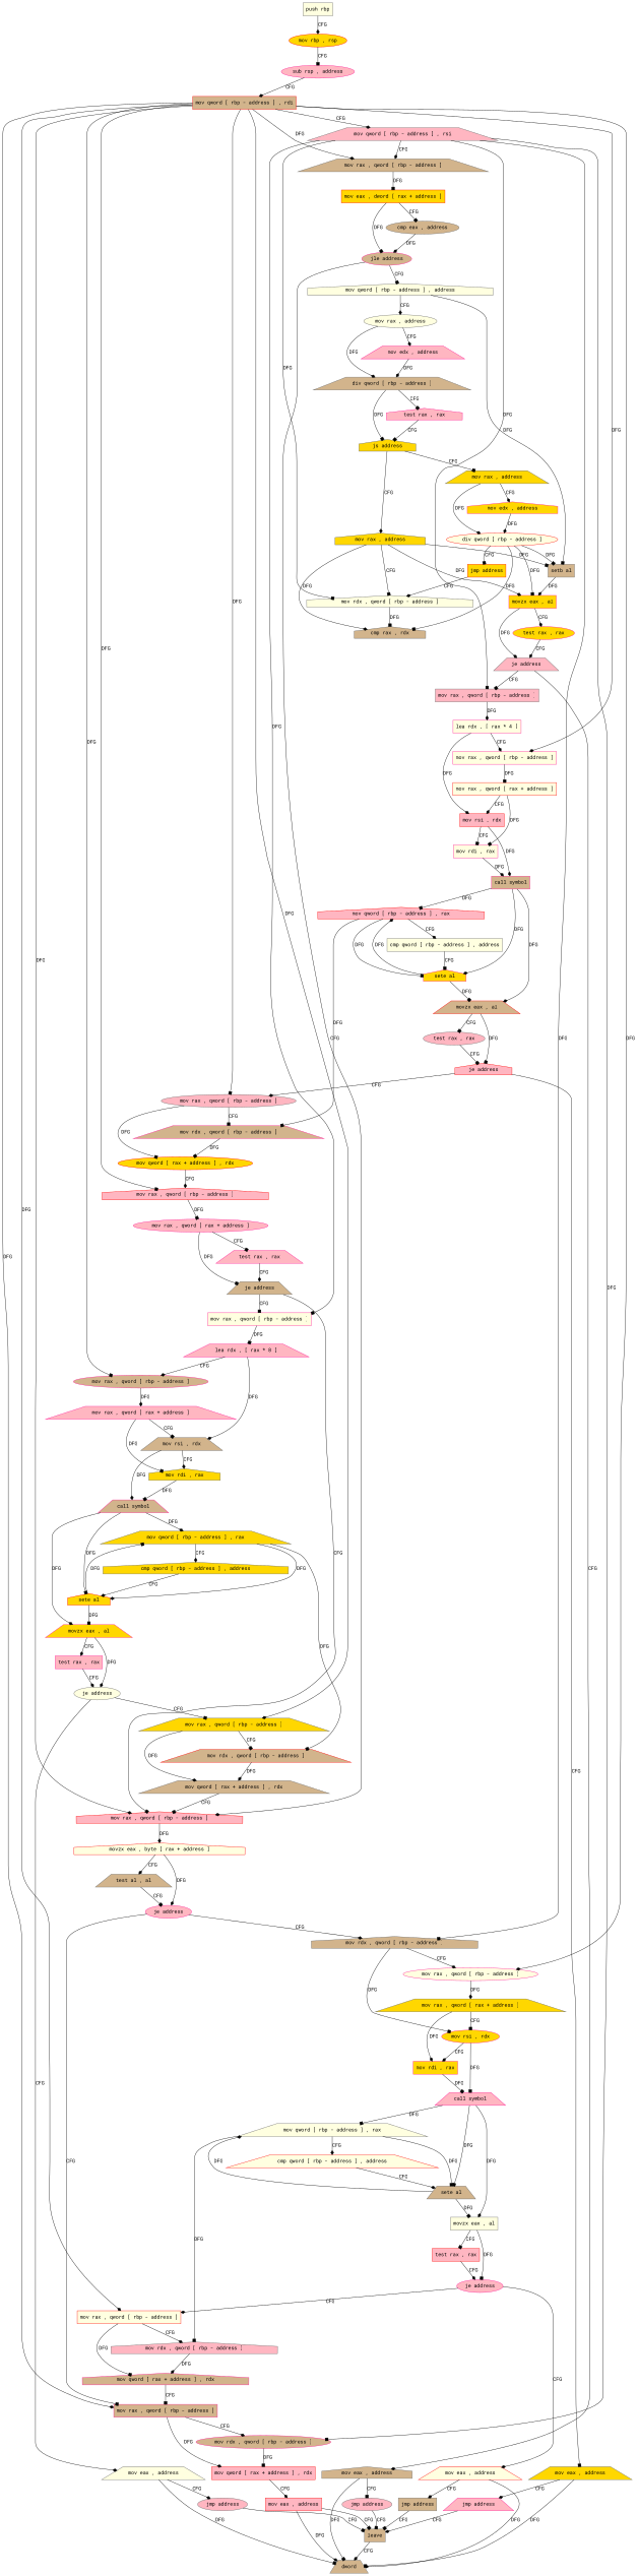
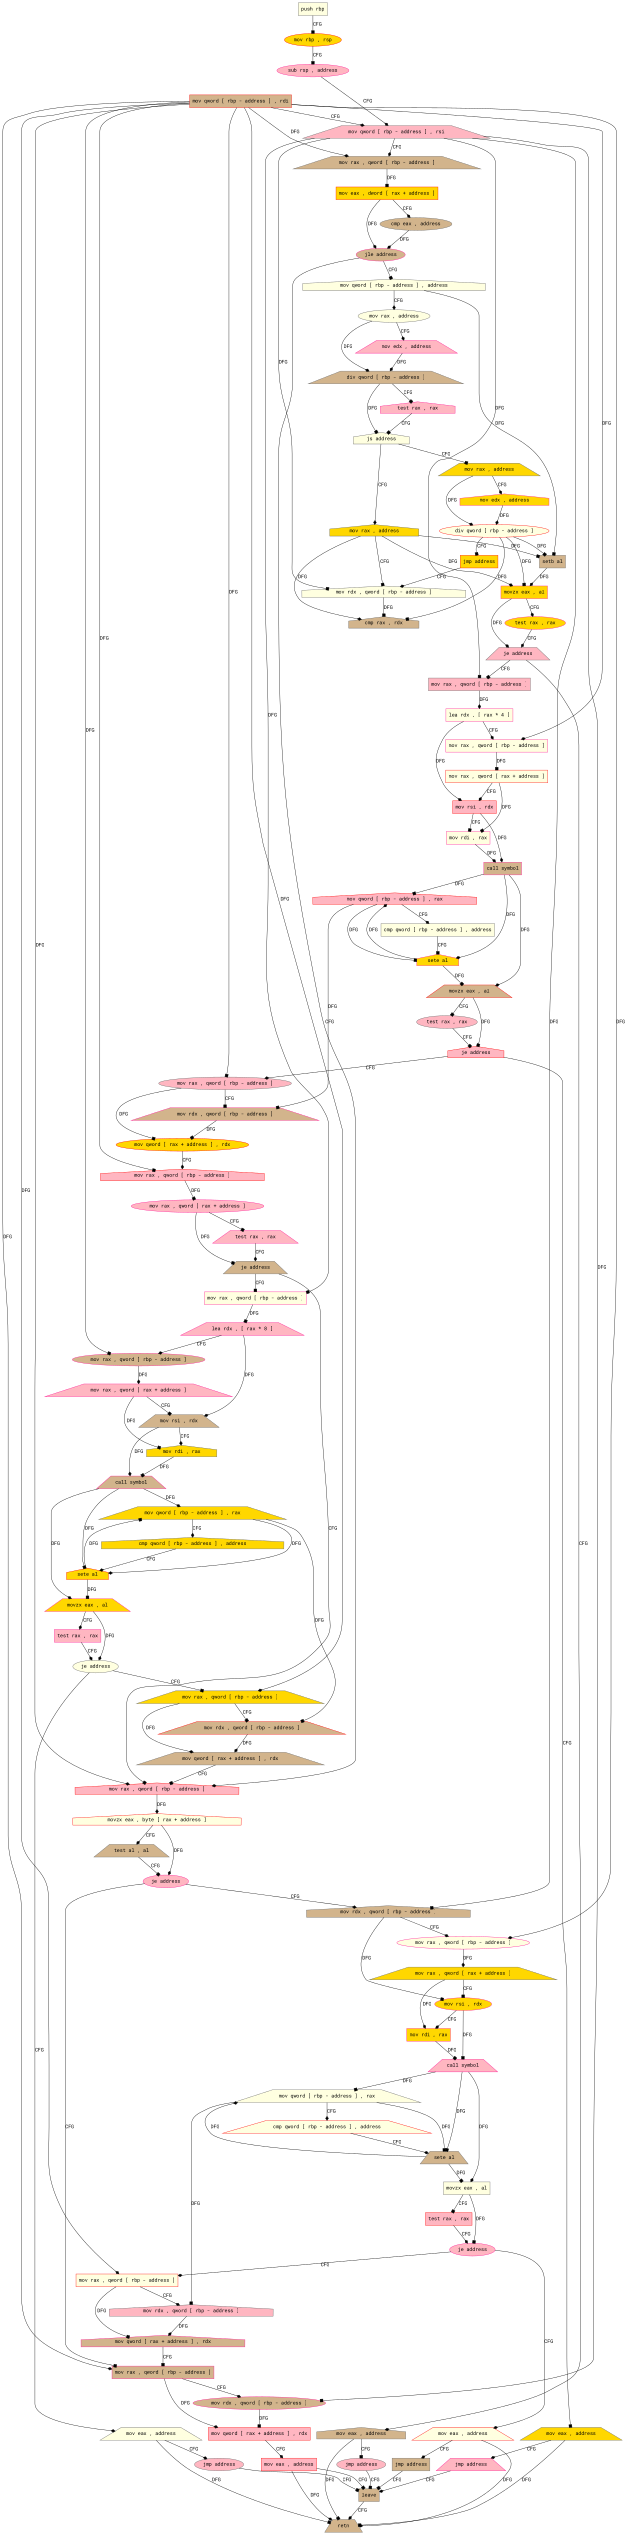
  digraph {
    fontname="Roboto Mono"
    node [color=gray40 fillcolor=lightpink fontname="Roboto Mono" shape=trapezium style=filled]
    edge [arrowhead=diamond fontname="Roboto Mono"]
    n1 [fillcolor=lightyellow label="push rbp" shape=box]
    n2 [color=red fillcolor=gold label="mov rbp , rsp" shape=ellipse]
    n3 [color=deeppink label="sub rsp , address" shape=ellipse]
    n4 [color=red fillcolor=tan label="mov qword [ rbp - address ] , rdi" shape=box]
    n5 [label="mov qword [ rbp - address ] , rsi"]
    n6 [fillcolor=tan label="mov rax , qword [ rbp - address ]"]
    n7 [color=red label="mov rax , qword [ rbp - address ]" shape=house]
    n8 [color=deeppink fillcolor=tan label="mov rax , qword [ rbp - address ]" shape=box]
    n9 [color=deeppink fillcolor=lightyellow label="mov rax , qword [ rbp - address ]" shape=ellipse]
    n10 [color=red fillcolor=lightyellow label="mov rax , qword [ rbp - address ]" shape=box]
    n11 [color=deeppink fillcolor=lightyellow label="mov rax , qword [ rbp - address ]" shape=box]
    n12 [label="mov rax , qword [ rbp - address ]" shape=ellipse]
    n13 [color=red label="mov rax , qword [ rbp - address ]" shape=house]
    n14 [color=deeppink fillcolor=tan label="mov rax , qword [ rbp - address ]" shape=ellipse]
    n15 [fillcolor=gold label="mov rax , qword [ rbp - address ]"]
    n16 [fillcolor=tan label="mov rdx , qword [ rbp - address ]" shape=house]
    n17 [color=deeppink fillcolor=tan label="mov rdx , qword [ rbp - address ]" shape=ellipse]
    n18 [fillcolor=lightyellow label="mov rdx , qword [ rbp - address ]" shape=house]
    n19 [label="mov rax , qword [ rbp - address ]" shape=box]
    n20 [color=deeppink fillcolor=lightyellow label="mov rax , qword [ rbp - address ]" shape=box]
    n21 [color=red fillcolor=gold label="mov eax , dword [ rax + address ]" shape=box]
    n22 [color=red fillcolor=lightyellow label="movzx eax , byte [ rax + address ]" shape=house]
    n23 [color=red label="mov qword [ rax + address ] , rdx" shape=box]
    n24 [fillcolor=gold label="mov rax , qword [ rax + address ]"]
    n25 [label="mov rdx , qword [ rbp - address ]" shape=house]
    n26 [color=deeppink fillcolor=tan label="mov qword [ rax + address ] , rdx" shape=house]
    n27 [color=red fillcolor=lightyellow label="mov rax , qword [ rax + address ]" shape=box]
    n28 [color=deeppink fillcolor=tan label="mov rdx , qword [ rbp - address ]"]
    n29 [color=red fillcolor=gold label="mov qword [ rax + address ] , rdx" shape=ellipse]
    n30 [color=deeppink label="mov rax , qword [ rax + address ]" shape=ellipse]
    n31 [color=deeppink label="mov rax , qword [ rax + address ]"]
    n32 [color=red fillcolor=tan label="mov rdx , qword [ rbp - address ]"]
    n33 [fillcolor=tan label="mov qword [ rax + address ] , rdx"]
    n34 [color=deeppink fillcolor=gold label="mov rsi , rdx" shape=ellipse]
    n35 [fillcolor=tan label="cmp rax , rdx" shape=house]
    n36 [color=deeppink fillcolor=lightyellow label="lea rdx , [ rax * 4 ]" shape=box]
    n37 [color=deeppink label="lea rdx , [ rax * 8 ]"]
    n38 [fillcolor=tan label="cmp eax , address" shape=ellipse]
    n39 [color=deeppink fillcolor=tan label="jle address" shape=ellipse]
    n40 [fillcolor=lightyellow label="mov qword [ rbp - address ] , address" shape=house]
    n41 [fillcolor=lightyellow label="mov rax , address" shape=ellipse]
    n42 [fillcolor=tan label="setb al" shape=box]
    n43 [fillcolor=tan label="test al , al"]
    n44 [color=deeppink label="je address" shape=ellipse]
    n45 [color=deeppink label="mov edx , address"]
    n46 [fillcolor=tan label="div qword [ rbp - address ]"]
    n47 [color=red label="mov eax , address" shape=box]
    n48 [color=deeppink fillcolor=gold label="mov rdi , rax" shape=box]
    n49 [color=deeppink label="call symbol"]
    n50 [color=deeppink label="test rax , rax" shape=house]
-   n51 [fillcolor=gold label="js address" shape=house]
+   n51 [fillcolor=lightyellow label="js address" shape=house]
    n52 [fillcolor=gold label="mov rax , address" shape=house]
    n53 [fillcolor=gold label="mov rax , address"]
    n54 [color=deeppink fillcolor=gold label="movzx eax , al" shape=box]
    n55 [color=deeppink fillcolor=gold label="mov edx , address" shape=house]
    n56 [color=red fillcolor=lightyellow label="div qword [ rbp - address ]" shape=ellipse]
    n57 [color=deeppink fillcolor=gold label="test rax , rax" shape=ellipse]
    n58 [label="je address"]
    n59 [color=red fillcolor=gold label="jmp address" shape=box]
    n60 [fillcolor=tan label=leave shape=box]
-   n61 [fillcolor=tan label=dword]
+   n61 [fillcolor=tan label=retn]
    n62 [fillcolor=lightyellow label="mov qword [ rbp - address ] , rax"]
    n63 [fillcolor=tan label="sete al"]
    n64 [fillcolor=lightyellow label="movzx eax , al" shape=box]
    n65 [color=red fillcolor=lightyellow label="cmp qword [ rbp - address ] , address"]
    n66 [color=red label="test rax , rax" shape=box]
    n67 [color=deeppink label="je address" shape=ellipse]
    n68 [color=red fillcolor=lightyellow label="mov eax , address"]
    n69 [fillcolor=tan label="jmp address" shape=box]
    n70 [color=red label="mov rsi , rdx" shape=box]
    n71 [color=deeppink fillcolor=lightyellow label="mov rdi , rax" shape=box]
    n72 [color=deeppink fillcolor=tan label="call symbol" shape=box]
    n73 [color=red label="mov qword [ rbp - address ] , rax" shape=house]
    n74 [color=deeppink fillcolor=gold label="sete al" shape=house]
    n75 [color=red fillcolor=tan label="movzx eax , al"]
    n76 [fillcolor=lightyellow label="cmp qword [ rbp - address ] , address" shape=box]
    n77 [label="test rax , rax" shape=ellipse]
    n78 [color=red label="je address" shape=house]
    n79 [fillcolor=gold label="mov eax , address"]
    n80 [color=deeppink label="jmp address"]
    n81 [fillcolor=tan label="mov eax , address" shape=house]
    n82 [label="jmp address" shape=ellipse]
    n83 [color=deeppink label="test rax , rax"]
    n84 [fillcolor=tan label="je address"]
    n85 [fillcolor=tan label="mov rsi , rdx"]
    n86 [fillcolor=gold label="mov rdi , rax" shape=house]
    n87 [color=deeppink fillcolor=tan label="call symbol"]
    n88 [fillcolor=gold label="mov qword [ rbp - address ] , rax"]
    n89 [color=red fillcolor=gold label="sete al" shape=house]
    n90 [color=deeppink fillcolor=gold label="movzx eax , al"]
    n91 [fillcolor=gold label="cmp qword [ rbp - address ] , address" shape=house]
    n92 [color=deeppink label="test rax , rax" shape=box]
    n93 [fillcolor=lightyellow label="je address" shape=ellipse]
    n94 [fillcolor=lightyellow label="mov eax , address"]
    n95 [label="jmp address" shape=ellipse]
-   n1 -> n2 [label=CFG]
+   n1 -> n2 [arrowhead=box label=CFG]
    n2 -> n3 [arrowhead=box label=CFG]
-   n3 -> n4 [label=CFG]
+   n3 -> n5 [label=CFG]
    n4 -> n5 [label=CFG]
    n4 -> n6 [label=DFG]
    n4 -> n7 [label=DFG]
    n4 -> n8 [label=DFG]
    n4 -> n9 [label=DFG]
    n4 -> n10 [label=DFG]
    n4 -> n11 [label=DFG]
    n4 -> n12 [arrowhead=box label=DFG]
    n4 -> n13 [arrowhead=box label=DFG]
    n4 -> n14 [arrowhead=box label=DFG]
    n4 -> n15 [label=DFG]
    n5 -> n6 [label=CFG]
    n5 -> n16 [arrowhead=box label=DFG]
    n5 -> n17 [arrowhead=box label=DFG]
    n5 -> n18 [arrowhead=box label=DFG]
    n5 -> n19 [arrowhead=box label=DFG]
    n5 -> n20 [arrowhead=box label=DFG]
    n6 -> n21 [arrowhead=box label=DFG]
    n7 -> n22 [label=DFG]
    n8 -> n17 [label=CFG]
    n8 -> n23 [label=DFG]
    n9 -> n24 [label=DFG]
    n10 -> n25 [label=CFG]
    n10 -> n26 [arrowhead=box label=DFG]
    n11 -> n27 [arrowhead=box label=DFG]
    n12 -> n28 [arrowhead=box label=CFG]
    n12 -> n29 [arrowhead=box label=DFG]
    n13 -> n30 [arrowhead=box label=DFG]
    n14 -> n31 [label=DFG]
    n15 -> n32 [arrowhead=box label=CFG]
    n15 -> n33 [label=DFG]
    n16 -> n9 [label=CFG]
    n16 -> n34 [arrowhead=box label=DFG]
    n17 -> n23 [arrowhead=box label=DFG]
    n18 -> n35 [arrowhead=box label=DFG]
    n19 -> n36 [label=DFG]
    n20 -> n37 [arrowhead=box label=DFG]
-   n21 -> n38 [arrowhead=box label=CFG]
-   n21 -> n39 [arrowhead=box label=DFG]
+   n21 -> n38 [label=CFG]
+   n21 -> n39 [label=DFG]
    n22 -> n43 [label=CFG]
    n22 -> n44 [label=DFG]
    n23 -> n47 [label=CFG]
    n24 -> n34 [arrowhead=box label=CFG]
    n24 -> n48 [label=DFG]
    n25 -> n26 [label=DFG]
    n26 -> n8 [arrowhead=box label=CFG]
    n27 -> n70 [label=CFG]
    n27 -> n71 [arrowhead=box label=DFG]
    n28 -> n29 [arrowhead=box label=DFG]
    n29 -> n13 [label=CFG]
    n30 -> n83 [arrowhead=box label=CFG]
    n30 -> n84 [arrowhead=box label=DFG]
    n31 -> n85 [arrowhead=box label=CFG]
    n31 -> n86 [arrowhead=box label=DFG]
    n32 -> n33 [label=DFG]
    n33 -> n7 [arrowhead=box label=CFG]
    n34 -> n48 [label=CFG]
    n34 -> n49 [arrowhead=box label=DFG]
    n36 -> n11 [label=CFG]
    n36 -> n70 [label=DFG]
    n37 -> n14 [label=CFG]
    n37 -> n85 [label=DFG]
    n38 -> n39 [label=DFG]
    n39 -> n7 [label=CFG]
    n39 -> n40 [arrowhead=box label=CFG]
    n40 -> n41 [label=CFG]
    n40 -> n42 [arrowhead=box label=DFG]
    n41 -> n45 [label=CFG]
    n41 -> n46 [label=DFG]
    n42 -> n54 [label=DFG]
    n43 -> n44 [arrowhead=box label=CFG]
    n44 -> n8 [arrowhead=box label=CFG]
    n44 -> n16 [label=CFG]
    n45 -> n46 [label=DFG]
    n46 -> n50 [arrowhead=box label=CFG]
    n46 -> n51 [arrowhead=box label=DFG]
    n47 -> n60 [arrowhead=box label=CFG]
    n47 -> n61 [label=DFG]
    n48 -> n49 [arrowhead=box label=DFG]
    n49 -> n62 [arrowhead=box label=DFG]
    n49 -> n63 [arrowhead=box label=DFG]
    n49 -> n64 [label=DFG]
    n50 -> n51 [arrowhead=box label=CFG]
    n51 -> n52 [label=CFG]
    n51 -> n53 [arrowhead=box label=CFG]
    n52 -> n18 [arrowhead=box label=CFG]
    n52 -> n35 [label=DFG]
    n52 -> n42 [arrowhead=box label=DFG]
    n52 -> n54 [label=DFG]
    n53 -> n55 [label=CFG]
    n53 -> n56 [label=DFG]
    n54 -> n57 [label=CFG]
    n54 -> n58 [label=DFG]
    n55 -> n56 [label=DFG]
    n56 -> n35 [arrowhead=box label=DFG]
    n56 -> n42 [arrowhead=box label=DFG]
    n56 -> n54 [arrowhead=box label=DFG]
    n56 -> n59 [arrowhead=box label=CFG]
    n57 -> n58 [label=CFG]
    n58 -> n19 [arrowhead=box label=CFG]
    n58 -> n81 [label=CFG]
    n59 -> n18 [label=CFG]
    n60 -> n61 [label=CFG]
    n62 -> n25 [arrowhead=box label=DFG]
    n62 -> n63 [arrowhead=box label=DFG]
    n62 -> n65 [label=CFG]
    n63 -> n62 [label=DFG]
    n63 -> n64 [arrowhead=box label=DFG]
    n64 -> n66 [arrowhead=box label=CFG]
    n64 -> n67 [arrowhead=box label=DFG]
    n65 -> n63 [label=CFG]
    n66 -> n67 [label=CFG]
    n67 -> n10 [label=CFG]
    n67 -> n68 [label=CFG]
    n68 -> n61 [label=DFG]
    n68 -> n69 [label=CFG]
    n69 -> n60 [arrowhead=box label=CFG]
    n70 -> n71 [arrowhead=box label=CFG]
    n70 -> n72 [label=DFG]
    n71 -> n72 [label=DFG]
    n72 -> n73 [arrowhead=box label=DFG]
    n72 -> n74 [label=DFG]
    n72 -> n75 [label=DFG]
    n73 -> n28 [arrowhead=box label=DFG]
    n73 -> n74 [arrowhead=box label=DFG]
    n73 -> n76 [label=CFG]
    n74 -> n73 [label=DFG]
    n74 -> n75 [arrowhead=box label=DFG]
    n75 -> n77 [arrowhead=box label=CFG]
    n75 -> n78 [arrowhead=box label=DFG]
    n76 -> n74 [arrowhead=box label=CFG]
    n77 -> n78 [arrowhead=box label=CFG]
    n78 -> n12 [label=CFG]
    n78 -> n79 [arrowhead=box label=CFG]
    n79 -> n61 [arrowhead=box label=DFG]
    n79 -> n80 [label=CFG]
    n80 -> n60 [label=CFG]
    n81 -> n61 [arrowhead=box label=DFG]
    n81 -> n82 [arrowhead=box label=CFG]
    n82 -> n60 [arrowhead=box label=CFG]
    n83 -> n84 [label=CFG]
    n84 -> n7 [arrowhead=box label=CFG]
    n84 -> n20 [arrowhead=box label=CFG]
    n85 -> n86 [label=CFG]
    n85 -> n87 [label=DFG]
    n86 -> n87 [arrowhead=box label=DFG]
    n87 -> n88 [label=DFG]
    n87 -> n89 [arrowhead=box label=DFG]
    n87 -> n90 [label=DFG]
    n88 -> n32 [arrowhead=box label=DFG]
    n88 -> n89 [label=DFG]
    n88 -> n91 [label=CFG]
    n89 -> n88 [arrowhead=box label=DFG]
    n89 -> n90 [arrowhead=box label=DFG]
    n90 -> n92 [label=CFG]
    n90 -> n93 [label=DFG]
    n91 -> n89 [label=CFG]
    n92 -> n93 [label=CFG]
    n93 -> n15 [arrowhead=box label=CFG]
    n93 -> n94 [label=CFG]
    n94 -> n61 [arrowhead=box label=DFG]
    n94 -> n95 [label=CFG]
    n95 -> n60 [arrowhead=box label=CFG]
  }
